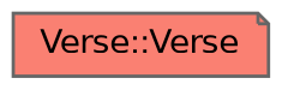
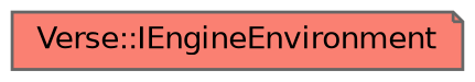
  digraph {
    rankdir=LR
-   n1 [color=grey40 fillcolor=salmon fontname=Helvetica fontsize=10 height=0.2 label="Verse::Verse" shape=note style=filled width=0.4]
+   n1 [color=grey40 fillcolor=salmon fontname=Helvetica fontsize=10 height=0.2 label="Verse::IEngineEnvironment" shape=note style=filled width=0.4]
  }
